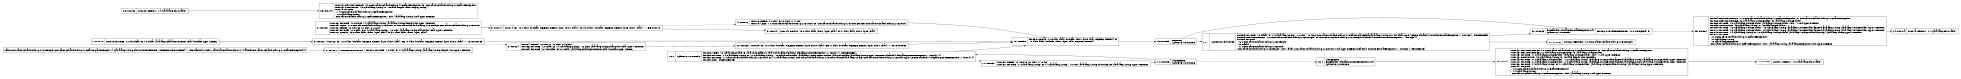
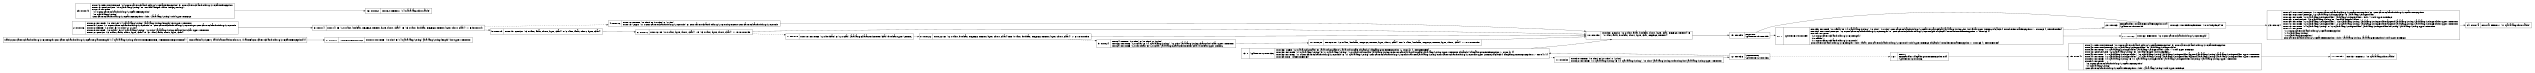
  digraph {
    rankdir=LR
    node [shape=record]
    n1 [label="{0\:\ 0x0000|MTH_ENTER_BLOCK\l|0x0000: INVOKE  (r0 I:int) = (r4 I:java.lang.String) java.lang.String.length():int type: VIRTUAL \l}"]
    n2 [label="{2\:\ 0x0006|0x0006: INVOKE  (r0 I:int) = (r4 I:java.lang.String) java.lang.String.length():int type: VIRTUAL \l0x000a: SGET  (r1 I:com.caverock.androidsvg.SVG$Unit) =  com.caverock.androidsvg.SVG.Unit.px com.caverock.androidsvg.SVG$Unit \l0x000c: ARITH  (r2 I:int) = (r0 I:int) + (\-1 int) \l0x000e: INVOKE  (r2 I:char) = (r4 I:java.lang.String), (r2 I:int) java.lang.String.charAt(int):char type: VIRTUAL \l0x0012: CONST  (r3 I:?[int, float, short, byte, char]) = (37 ?[int, float, short, byte, char]) \l}"]
    n3 [label="{3\:\ 0x0014|0x0014: IF  (r2 I:?[int, boolean, OBJECT, ARRAY, byte, short, char]) != (r3 I:?[int, boolean, OBJECT, ARRAY, byte, short, char])  \-\> B:5:0x001b \l}"]
    n4 [label="{25\:\ 0x007b|0x007b: NEW_INSTANCE  (r4 I:com.caverock.androidsvg.SVGParseException) =  com.caverock.androidsvg.SVGParseException \l0x007d: CONST_STR  (r0 I:java.lang.String) =  \"Invalid length value (empty string)\" \l0x007f: INVOKE  \l  (r4 I:com.caverock.androidsvg.SVGParseException)\l  (r0 I:java.lang.String)\l com.caverock.androidsvg.SVGParseException.\<init\>(java.lang.String):void type: DIRECT \l}"]
    n5 [label="{26\:\ 0x0082|0x0082: THROW  (r4 I:java.lang.Throwable) \l}"]
    n6 [label="{4\:\ 0x0016|0x0016: ARITH  (r0 I:int) = (r0 I:int) + (\-1 int) \l0x0018: SGET  (r1 I:com.caverock.androidsvg.SVG$Unit) =  com.caverock.androidsvg.SVG.Unit.percent com.caverock.androidsvg.SVG$Unit \l}"]
    n7 [label="{5\:\ 0x001b|0x001b: CONST  (r3 I:?[int, float, short, byte, char]) = (2 ?[int, float, short, byte, char]) \l}"]
    n8 [label="{18\:\ 0x0058|0x0058: CONST  (r2 I:?[int, float, boolean, short, byte, char, OBJECT, ARRAY]) = \l  (0 ?[int, float, boolean, short, byte, char, OBJECT, ARRAY])\l \l}"]
+   n9 [label="{6\:\ 0x001c|0x001c: IF  (r0 I:?[int, byte, short, char]) \<= (r3 I:?[int, byte, short, char])  \-\> B:18:0x0058 \l}"]
    n10 [label="{19\:\ 0x0059|RETURN\lSplitter:B:19:0x0059\l}"]
    n11 [label="{7\:\ 0x001e|0x001e: INVOKE  (r2 I:boolean) = (r2 I:char) java.lang.Character.isLetter(char):boolean type: STATIC \l}"]
    n12 [label="{8\:\ 0x0022|0x0022: IF  (r2 I:?[int, boolean, OBJECT, ARRAY, byte, short, char]) == (0 ?[int, boolean, OBJECT, ARRAY, byte, short, char])  \-\> B:18:0x0058 \l}"]
    n13 [label="{9\:\ 0x0024|0x0024: ARITH  (r2 I:int) = (r0 I:int) + (\-2 int) \l0x0026: INVOKE  (r2 I:char) = (r4 I:java.lang.String), (r2 I:int) java.lang.String.charAt(int):char type: VIRTUAL \l0x002a: INVOKE  (r2 I:boolean) = (r2 I:char) java.lang.Character.isLetter(char):boolean type: STATIC \l}"]
    n14 [label="{10\:\ 0x002e|0x002e: IF  (r2 I:?[int, boolean, OBJECT, ARRAY, byte, short, char]) == (0 ?[int, boolean, OBJECT, ARRAY, byte, short, char])  \-\> B:18:0x0058 \l}"]
    n15 [label="{11\:\ 0x0030|0x0030: ARITH  (r0 I:int) = (r0 I:int) + (\-2 int) \l0x0032: INVOKE  (r1 I:java.lang.String) = (r4 I:java.lang.String), (r0 I:int) java.lang.String.substring(int):java.lang.String type: VIRTUAL \l}"]
    n16 [label="{12\:\ 0x0036|SYNTHETIC\lSplitter:B:12:0x0036\l}"]
    n17 [label="{13\:\ ?|Splitter:B:12:0x0036\l|0x0036: SGET  (r2 I:java.util.Locale) =  java.util.Locale.US java.util.Locale A[Catch:\{ IllegalArgumentException \-\> 0x0041 \}, TRY_ENTER]\l0x0038: INVOKE  (r1 I:java.lang.String) = (r1 I:java.lang.String), (r2 I:java.util.Locale) java.lang.String.toLowerCase(java.util.Locale):java.lang.String type: VIRTUAL A[Catch:\{ IllegalArgumentException \-\> 0x0041 \}]\l0x003c: INVOKE  (r1 I:com.caverock.androidsvg.SVG$Unit) = (r1 I:java.lang.String) com.caverock.androidsvg.SVG.Unit.valueOf(java.lang.String):com.caverock.androidsvg.SVG$Unit type: STATIC A[Catch:\{ IllegalArgumentException \-\> 0x0041 \}]\l0x003f: NOP   A[TRY_LEAVE]\l}"]
-   n18 [label="{16\:\ ?|SYNTHETIC\lExcHandler: IllegalArgumentException null\lSplitter:B:12:0x0036\l}"]
+   n18 [label="{16\:\ ?|NEW\lExcHandler: IllegalArgumentException null\lSplitter:B:12:0x0036\l}"]
    n19 [label="{15\:\ 0x0041|0x0041: NEW_INSTANCE  (r0 I:com.caverock.androidsvg.SVGParseException) =  com.caverock.androidsvg.SVGParseException \l0x0043: NEW_INSTANCE  (r1 I:java.lang.StringBuilder) =  java.lang.StringBuilder \l0x0045: INVOKE  (r1 I:java.lang.StringBuilder) java.lang.StringBuilder.\<init\>():void type: DIRECT \l0x0048: CONST_STR  (r2 I:java.lang.String) =  \"Invalid length unit specifier: \" \l0x004a: INVOKE  (r1 I:java.lang.StringBuilder), (r2 I:java.lang.String) java.lang.StringBuilder.append(java.lang.String):java.lang.StringBuilder type: VIRTUAL \l0x004d: INVOKE  (r1 I:java.lang.StringBuilder), (r4 I:java.lang.String) java.lang.StringBuilder.append(java.lang.String):java.lang.StringBuilder type: VIRTUAL \l0x0050: INVOKE  (r4 I:java.lang.String) = (r1 I:java.lang.StringBuilder) java.lang.StringBuilder.toString():java.lang.String type: VIRTUAL \l0x0054: INVOKE  \l  (r0 I:com.caverock.androidsvg.SVGParseException)\l  (r4 I:java.lang.String)\l com.caverock.androidsvg.SVGParseException.\<init\>(java.lang.String):void type: DIRECT \l}"]
    n20 [label="{17\:\ 0x0057|0x0057: THROW  (r0 I:java.lang.Throwable) \l}"]
    n21 [label="{20\:\ ?|Splitter:B:19:0x0059\l|0x0059: INVOKE  (r0 I:float) = (r4 I:java.lang.String), (r2 I:int), (r0 I:int) com.caverock.androidsvg.SVGParser.parseFloat(java.lang.String, int, int):float type: STATIC A[Catch:\{ NumberFormatException \-\> 0x0063 \}, TRY_ENTER]\l0x005d: NEW_INSTANCE  (r2 I:com.caverock.androidsvg.SVG$Length) =  com.caverock.androidsvg.SVG$Length A[Catch:\{ NumberFormatException \-\> 0x0063 \}]\l0x005f: INVOKE  \l  (r2 I:com.caverock.androidsvg.SVG$Length)\l  (r0 I:float)\l  (r1 I:com.caverock.androidsvg.SVG$Unit)\l com.caverock.androidsvg.SVG.Length.\<init\>(float, com.caverock.androidsvg.SVG$Unit):void type: DIRECT A[Catch:\{ NumberFormatException \-\> 0x0063 \}, TRY_LEAVE]\l}"]
    n22 [label="{22\:\ 0x0063|ExcHandler: NumberFormatException null\lSplitter:B:19:0x0059\l|0x0063: MOVE_EXCEPTION  (r0 I:?[OBJECT]) =  \l}"]
    n23 [label="{21\:\ 0x0062|0x0062: RETURN  (r2 I:com.caverock.androidsvg.SVG$Length) \l}"]
    n24 [label="{23\:\ 0x0064|0x0064: NEW_INSTANCE  (r1 I:com.caverock.androidsvg.SVGParseException) =  com.caverock.androidsvg.SVGParseException \l0x0066: NEW_INSTANCE  (r2 I:java.lang.StringBuilder) =  java.lang.StringBuilder \l0x0068: INVOKE  (r2 I:java.lang.StringBuilder) java.lang.StringBuilder.\<init\>():void type: DIRECT \l0x006b: CONST_STR  (r3 I:java.lang.String) =  \"Invalid length value: \" \l0x006d: INVOKE  (r2 I:java.lang.StringBuilder), (r3 I:java.lang.String) java.lang.StringBuilder.append(java.lang.String):java.lang.StringBuilder type: VIRTUAL \l0x0070: INVOKE  (r2 I:java.lang.StringBuilder), (r4 I:java.lang.String) java.lang.StringBuilder.append(java.lang.String):java.lang.StringBuilder type: VIRTUAL \l0x0073: INVOKE  (r4 I:java.lang.String) = (r2 I:java.lang.StringBuilder) java.lang.StringBuilder.toString():java.lang.String type: VIRTUAL \l0x0077: INVOKE  \l  (r1 I:com.caverock.androidsvg.SVGParseException)\l  (r4 I:java.lang.String)\l  (r0 I:java.lang.Exception)\l com.caverock.androidsvg.SVGParseException.\<init\>(java.lang.String, java.lang.Exception):void type: DIRECT \l}"]
    n25 [label="{24\:\ 0x007a|0x007a: THROW  (r1 I:java.lang.Throwable) \l}"]
    n26 [label="{static com.caverock.androidsvg.SVG$Length com.caverock.androidsvg.SVGParser.parseLength((r4 I:java.lang.String A[IMMUTABLE_TYPE, METHOD_ARGUMENT]))  | Annotation[SYSTEM, dalvik.annotation.Throws, \{value=[com.caverock.androidsvg.SVGParseException]\}]\l}"]
    n2 -> n3
    n3 -> n6 [style=dashed]
    n3 -> n7
-   n5 -> n4
+   n4 -> n5
    n6 -> n8
+   n7 -> n9
    n8 -> n10
+   n9 -> n8
+   n9 -> n11 [style=dashed]
    n10 -> n21
    n10 -> n22
    n11 -> n12
    n12 -> n8
    n12 -> n13 [style=dashed]
    n13 -> n14
    n14 -> n8
    n15 -> n16
    n16 -> n17
    n16 -> n18 [style=dashed]
    n17 -> n8
    n17 -> n15 [style=dashed]
    n18 -> n19
    n19 -> n20
    n21 -> n22
    n21 -> n23
    n22 -> n24
    n24 -> n25
    n26 -> n1
  }
